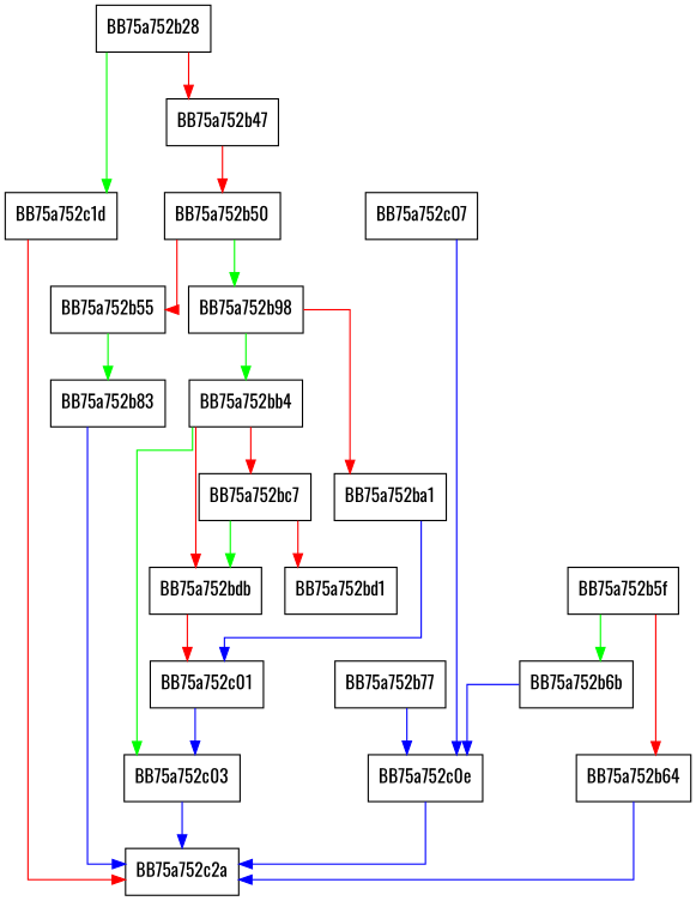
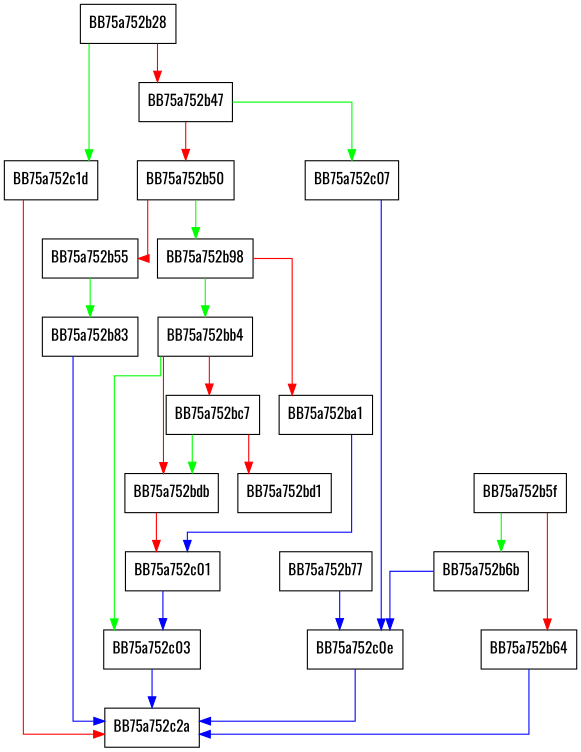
  digraph {
    fontname=Oswald
    splines=ortho
    node [fontname=Oswald shape=box]
    edge [color=red fontname=Oswald]
    BB75a752b28
    BB75a752c1d
    BB75a752b47
    BB75a752c2a
    BB75a752c07
    BB75a752b50
    BB75a752c0e
    BB75a752b98
    BB75a752b55
    BB75a752bb4
    BB75a752ba1
    BB75a752b83
    BB75a752c03
    BB75a752bc7
    BB75a752bdb
    BB75a752c01
    BB75a752b77
    BB75a752b5f
    BB75a752b6b
    BB75a752b64
    BB75a752bd1
    BB75a752b28 -> BB75a752c1d [color=green]
    BB75a752b28 -> BB75a752b47
    BB75a752c1d -> BB75a752c2a
+   BB75a752b47 -> BB75a752c07 [color=green]
    BB75a752b47 -> BB75a752b50
    BB75a752c07 -> BB75a752c0e [color=blue]
    BB75a752b50 -> BB75a752b98 [color=green]
    BB75a752b50 -> BB75a752b55
    BB75a752c0e -> BB75a752c2a [color=blue]
    BB75a752b98 -> BB75a752bb4 [color=green]
    BB75a752b98 -> BB75a752ba1
    BB75a752b55 -> BB75a752b83 [color=green]
    BB75a752bb4 -> BB75a752c03 [color=green]
    BB75a752bb4 -> BB75a752bc7
    BB75a752bb4 -> BB75a752bdb
    BB75a752ba1 -> BB75a752c01 [color=blue]
    BB75a752b83 -> BB75a752c2a [color=blue]
    BB75a752c03 -> BB75a752c2a [color=blue]
    BB75a752bc7 -> BB75a752bdb [color=green]
    BB75a752bc7 -> BB75a752bd1
    BB75a752bdb -> BB75a752c01
    BB75a752c01 -> BB75a752c03 [color=blue]
    BB75a752b77 -> BB75a752c0e [color=blue]
    BB75a752b5f -> BB75a752b6b [color=green]
    BB75a752b5f -> BB75a752b64
    BB75a752b6b -> BB75a752c0e [color=blue]
    BB75a752b64 -> BB75a752c2a [color=blue]
  }
